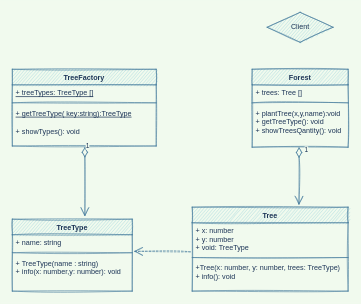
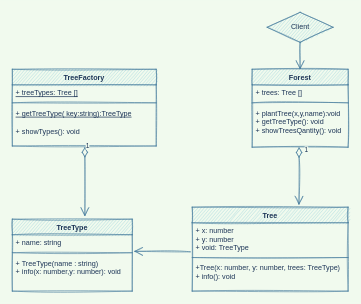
  <mxCell id="0" />
  <mxCell id="1" parent="0" />
  <mxCell id="2" value="TreeType" style="swimlane;fontStyle=1;align=center;verticalAlign=top;childLayout=stackLayout;horizontal=1;startSize=26;horizontalStack=0;resizeParent=1;resizeParentMax=0;resizeLast=0;collapsible=1;marginBottom=0;fillColor=#A8DADC;strokeColor=#457B9D;fontColor=#1D3557;sketch=1;" parent="1" vertex="1"><mxGeometry x="20" y="365" width="200" height="120" as="geometry" /></mxCell>
  <mxCell id="3" value="+ name: string" style="text;strokeColor=none;fillColor=none;align=left;verticalAlign=top;spacingLeft=4;spacingRight=4;overflow=hidden;rotatable=0;points=[[0,0.5],[1,0.5]];portConstraint=eastwest;fontColor=#1D3557;sketch=1;" parent="2" vertex="1"><mxGeometry y="26" width="200" height="26" as="geometry" /></mxCell>
  <mxCell id="4" value="" style="line;strokeWidth=1;fillColor=none;align=left;verticalAlign=middle;spacingTop=-1;spacingLeft=3;spacingRight=3;rotatable=0;labelPosition=right;points=[];portConstraint=eastwest;strokeColor=#457B9D;fontColor=#1D3557;labelBackgroundColor=#F1FAEE;sketch=1;" parent="2" vertex="1"><mxGeometry y="52" width="200" height="8" as="geometry" /></mxCell>
  <mxCell id="5" value="+ TreeType(name : string)&#10;+ info(x: number,y: number): void&#10;" style="text;strokeColor=none;fillColor=none;align=left;verticalAlign=top;spacingLeft=4;spacingRight=4;overflow=hidden;rotatable=0;points=[[0,0.5],[1,0.5]];portConstraint=eastwest;fontColor=#1D3557;sketch=1;" parent="2" vertex="1"><mxGeometry y="60" width="200" height="60" as="geometry" /></mxCell>
  <mxCell id="6" value="Tree" style="swimlane;fontStyle=1;align=center;verticalAlign=top;childLayout=stackLayout;horizontal=1;startSize=26;horizontalStack=0;resizeParent=1;resizeParentMax=0;resizeLast=0;collapsible=1;marginBottom=0;fillColor=#A8DADC;strokeColor=#457B9D;fontColor=#1D3557;sketch=1;" parent="1" vertex="1"><mxGeometry x="320" y="345" width="260" height="140" as="geometry" /></mxCell>
  <mxCell id="7" value="+ x: number&#10;+ y: number&#10;+ void: TreeType" style="text;strokeColor=none;fillColor=none;align=left;verticalAlign=top;spacingLeft=4;spacingRight=4;overflow=hidden;rotatable=0;points=[[0,0.5],[1,0.5]];portConstraint=eastwest;fontColor=#1D3557;sketch=1;" parent="6" vertex="1"><mxGeometry y="26" width="260" height="54" as="geometry" /></mxCell>
  <mxCell id="8" value="" style="line;strokeWidth=1;fillColor=none;align=left;verticalAlign=middle;spacingTop=-1;spacingLeft=3;spacingRight=3;rotatable=0;labelPosition=right;points=[];portConstraint=eastwest;strokeColor=#457B9D;fontColor=#1D3557;labelBackgroundColor=#F1FAEE;sketch=1;" parent="6" vertex="1"><mxGeometry y="80" width="260" height="8" as="geometry" /></mxCell>
  <mxCell id="9" value="+Tree(x: number, y: number, trees: TreeType)&#10;+ info(): void" style="text;strokeColor=none;fillColor=none;align=left;verticalAlign=top;spacingLeft=4;spacingRight=4;overflow=hidden;rotatable=0;points=[[0,0.5],[1,0.5]];portConstraint=eastwest;fontColor=#1D3557;sketch=1;" parent="6" vertex="1"><mxGeometry y="88" width="260" height="52" as="geometry" /></mxCell>
- <mxCell id="10" value="" style="endArrow=open;endFill=1;endSize=12;html=1;exitX=-0.012;exitY=0.898;exitDx=0;exitDy=0;exitPerimeter=0;entryX=1.016;entryY=1.065;entryDx=0;entryDy=0;entryPerimeter=0;strokeColor=#457B9D;fontColor=#1D3557;labelBackgroundColor=#F1FAEE;sketch=1;dashed=1;" parent="1" source="7" target="3" edge="1"><mxGeometry width="160" relative="1" as="geometry"><mxPoint x="350" y="375" as="sourcePoint" /><mxPoint x="510" y="375" as="targetPoint" /></mxGeometry></mxCell>
+ <mxCell id="10" value="" style="endArrow=open;endFill=1;endSize=12;html=1;exitX=-0.012;exitY=0.898;exitDx=0;exitDy=0;exitPerimeter=0;entryX=1.016;entryY=1.065;entryDx=0;entryDy=0;entryPerimeter=0;strokeColor=#457B9D;fontColor=#1D3557;labelBackgroundColor=#F1FAEE;sketch=1;" parent="1" source="7" target="3" edge="1"><mxGeometry width="160" relative="1" as="geometry"><mxPoint x="350" y="375" as="sourcePoint" /><mxPoint x="510" y="375" as="targetPoint" /></mxGeometry></mxCell>
  <mxCell id="11" value="TreeFactory" style="swimlane;fontStyle=1;align=center;verticalAlign=top;childLayout=stackLayout;horizontal=1;startSize=26;horizontalStack=0;resizeParent=1;resizeParentMax=0;resizeLast=0;collapsible=1;marginBottom=0;fillColor=#A8DADC;strokeColor=#457B9D;fontColor=#1D3557;sketch=1;" parent="1" vertex="1"><mxGeometry x="20" y="115" width="240" height="128" as="geometry" /></mxCell>
- <mxCell id="12" value="+ treeTypes: TreeType []" style="text;strokeColor=none;fillColor=none;align=left;verticalAlign=top;spacingLeft=4;spacingRight=4;overflow=hidden;rotatable=0;points=[[0,0.5],[1,0.5]];portConstraint=eastwest;fontColor=#1D3557;fontStyle=4;sketch=1;" parent="11" vertex="1"><mxGeometry y="26" width="240" height="26" as="geometry" /></mxCell>
+ <mxCell id="12" value="+ treeTypes: Tree []" style="text;strokeColor=none;fillColor=none;align=left;verticalAlign=top;spacingLeft=4;spacingRight=4;overflow=hidden;rotatable=0;points=[[0,0.5],[1,0.5]];portConstraint=eastwest;fontColor=#1D3557;fontStyle=4;sketch=1;" parent="11" vertex="1"><mxGeometry y="26" width="240" height="26" as="geometry" /></mxCell>
  <mxCell id="13" value="" style="line;strokeWidth=1;fillColor=none;align=left;verticalAlign=middle;spacingTop=-1;spacingLeft=3;spacingRight=3;rotatable=0;labelPosition=right;points=[];portConstraint=eastwest;strokeColor=#457B9D;fontColor=#1D3557;labelBackgroundColor=#F1FAEE;sketch=1;" parent="11" vertex="1"><mxGeometry y="52" width="240" height="8" as="geometry" /></mxCell>
  <mxCell id="14" value="+ getTreeType( key:string):TreeType&#10;" style="text;strokeColor=none;fillColor=none;align=left;verticalAlign=top;spacingLeft=4;spacingRight=4;overflow=hidden;rotatable=0;points=[[0,0.5],[1,0.5]];portConstraint=eastwest;fontColor=#1D3557;fontStyle=4;sketch=1;" parent="11" vertex="1"><mxGeometry y="60" width="240" height="31" as="geometry" /></mxCell>
  <mxCell id="15" value="+ showTypes(): void" style="text;strokeColor=none;fillColor=none;align=left;verticalAlign=top;spacingLeft=4;spacingRight=4;overflow=hidden;rotatable=0;points=[[0,0.5],[1,0.5]];portConstraint=eastwest;fontColor=#1D3557;fontStyle=0;sketch=1;" parent="11" vertex="1"><mxGeometry y="91" width="240" height="37" as="geometry" /></mxCell>
  <mxCell id="16" value="Forest" style="swimlane;fontStyle=1;align=center;verticalAlign=top;childLayout=stackLayout;horizontal=1;startSize=26;horizontalStack=0;resizeParent=1;resizeParentMax=0;resizeLast=0;collapsible=1;marginBottom=0;fillColor=#A8DADC;strokeColor=#457B9D;fontColor=#1D3557;sketch=1;" parent="1" vertex="1"><mxGeometry x="420" y="115" width="160" height="130" as="geometry" /></mxCell>
  <mxCell id="17" value="+ trees: Tree []" style="text;strokeColor=none;fillColor=none;align=left;verticalAlign=top;spacingLeft=4;spacingRight=4;overflow=hidden;rotatable=0;points=[[0,0.5],[1,0.5]];portConstraint=eastwest;fontColor=#1D3557;sketch=1;" parent="16" vertex="1"><mxGeometry y="26" width="160" height="26" as="geometry" /></mxCell>
  <mxCell id="18" value="" style="line;strokeWidth=1;fillColor=none;align=left;verticalAlign=middle;spacingTop=-1;spacingLeft=3;spacingRight=3;rotatable=0;labelPosition=right;points=[];portConstraint=eastwest;strokeColor=#457B9D;fontColor=#1D3557;labelBackgroundColor=#F1FAEE;sketch=1;" parent="16" vertex="1"><mxGeometry y="52" width="160" height="8" as="geometry" /></mxCell>
  <mxCell id="19" value="+ plantTree(x,y,name):void&#10;+ getTreeType(): void&#10;+ showTreesQantity(): void" style="text;strokeColor=none;fillColor=none;align=left;verticalAlign=top;spacingLeft=4;spacingRight=4;overflow=hidden;rotatable=0;points=[[0,0.5],[1,0.5]];portConstraint=eastwest;fontColor=#1D3557;sketch=1;" parent="16" vertex="1"><mxGeometry y="60" width="160" height="70" as="geometry" /></mxCell>
  <mxCell id="20" value="1" style="endArrow=open;html=1;endSize=12;startArrow=diamondThin;startSize=14;startFill=0;align=left;verticalAlign=bottom;exitX=0.489;exitY=1.005;exitDx=0;exitDy=0;exitPerimeter=0;strokeColor=#457B9D;fontColor=#1D3557;labelBackgroundColor=#F1FAEE;sketch=1;" parent="1" source="19" edge="1"><mxGeometry x="-0.715" y="8" relative="1" as="geometry"><mxPoint x="497" y="229" as="sourcePoint" /><mxPoint x="498" y="341" as="targetPoint" /><mxPoint as="offset" /></mxGeometry></mxCell>
  <mxCell id="21" value="1" style="endArrow=open;html=1;endSize=12;startArrow=diamondThin;startSize=14;startFill=0;align=left;verticalAlign=bottom;strokeColor=#457B9D;fontColor=#1D3557;shadow=0;labelBackgroundColor=#F1FAEE;sketch=1;" parent="1" edge="1"><mxGeometry x="-0.878" relative="1" as="geometry"><mxPoint x="141" y="245" as="sourcePoint" /><mxPoint x="141" y="360" as="targetPoint" /><mxPoint as="offset" /></mxGeometry></mxCell>
  <mxCell id="22" value="Client" style="rhombus;html=1;fillColor=#A8DADC;strokeColor=#457B9D;fontColor=#1D3557;sketch=1;" vertex="1" parent="1"><mxGeometry x="445" y="20" width="110" height="50" as="geometry" /></mxCell>
+ <mxCell id="23" value="" style="endArrow=open;endFill=1;endSize=12;html=1;fontColor=#1D3557;strokeColor=#457B9D;fillColor=#A8DADC;exitX=0.5;exitY=1;exitDx=0;exitDy=0;entryX=0.5;entryY=0;entryDx=0;entryDy=0;sketch=1;" edge="1" parent="1" source="22" target="16"><mxGeometry width="160" relative="1" as="geometry"><mxPoint x="231" y="253" as="sourcePoint" /><mxPoint x="391" y="253" as="targetPoint" /></mxGeometry></mxCell>
